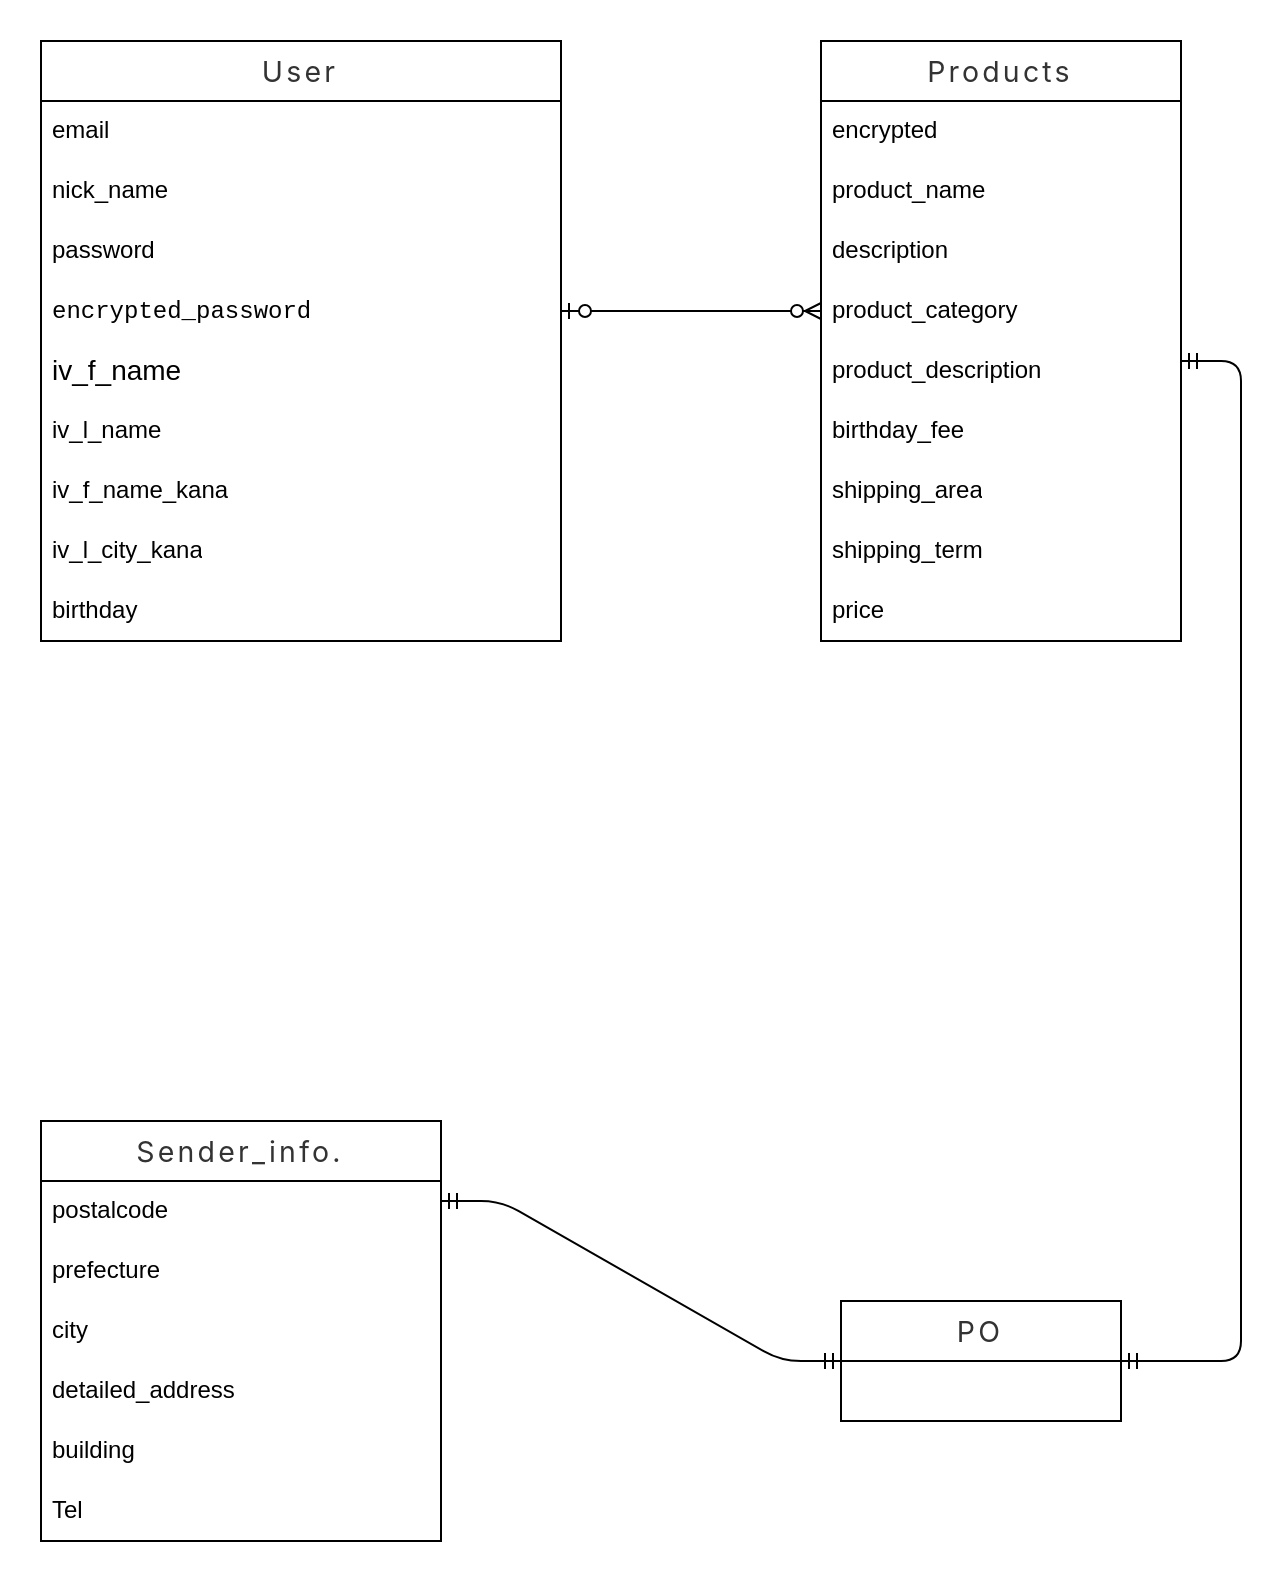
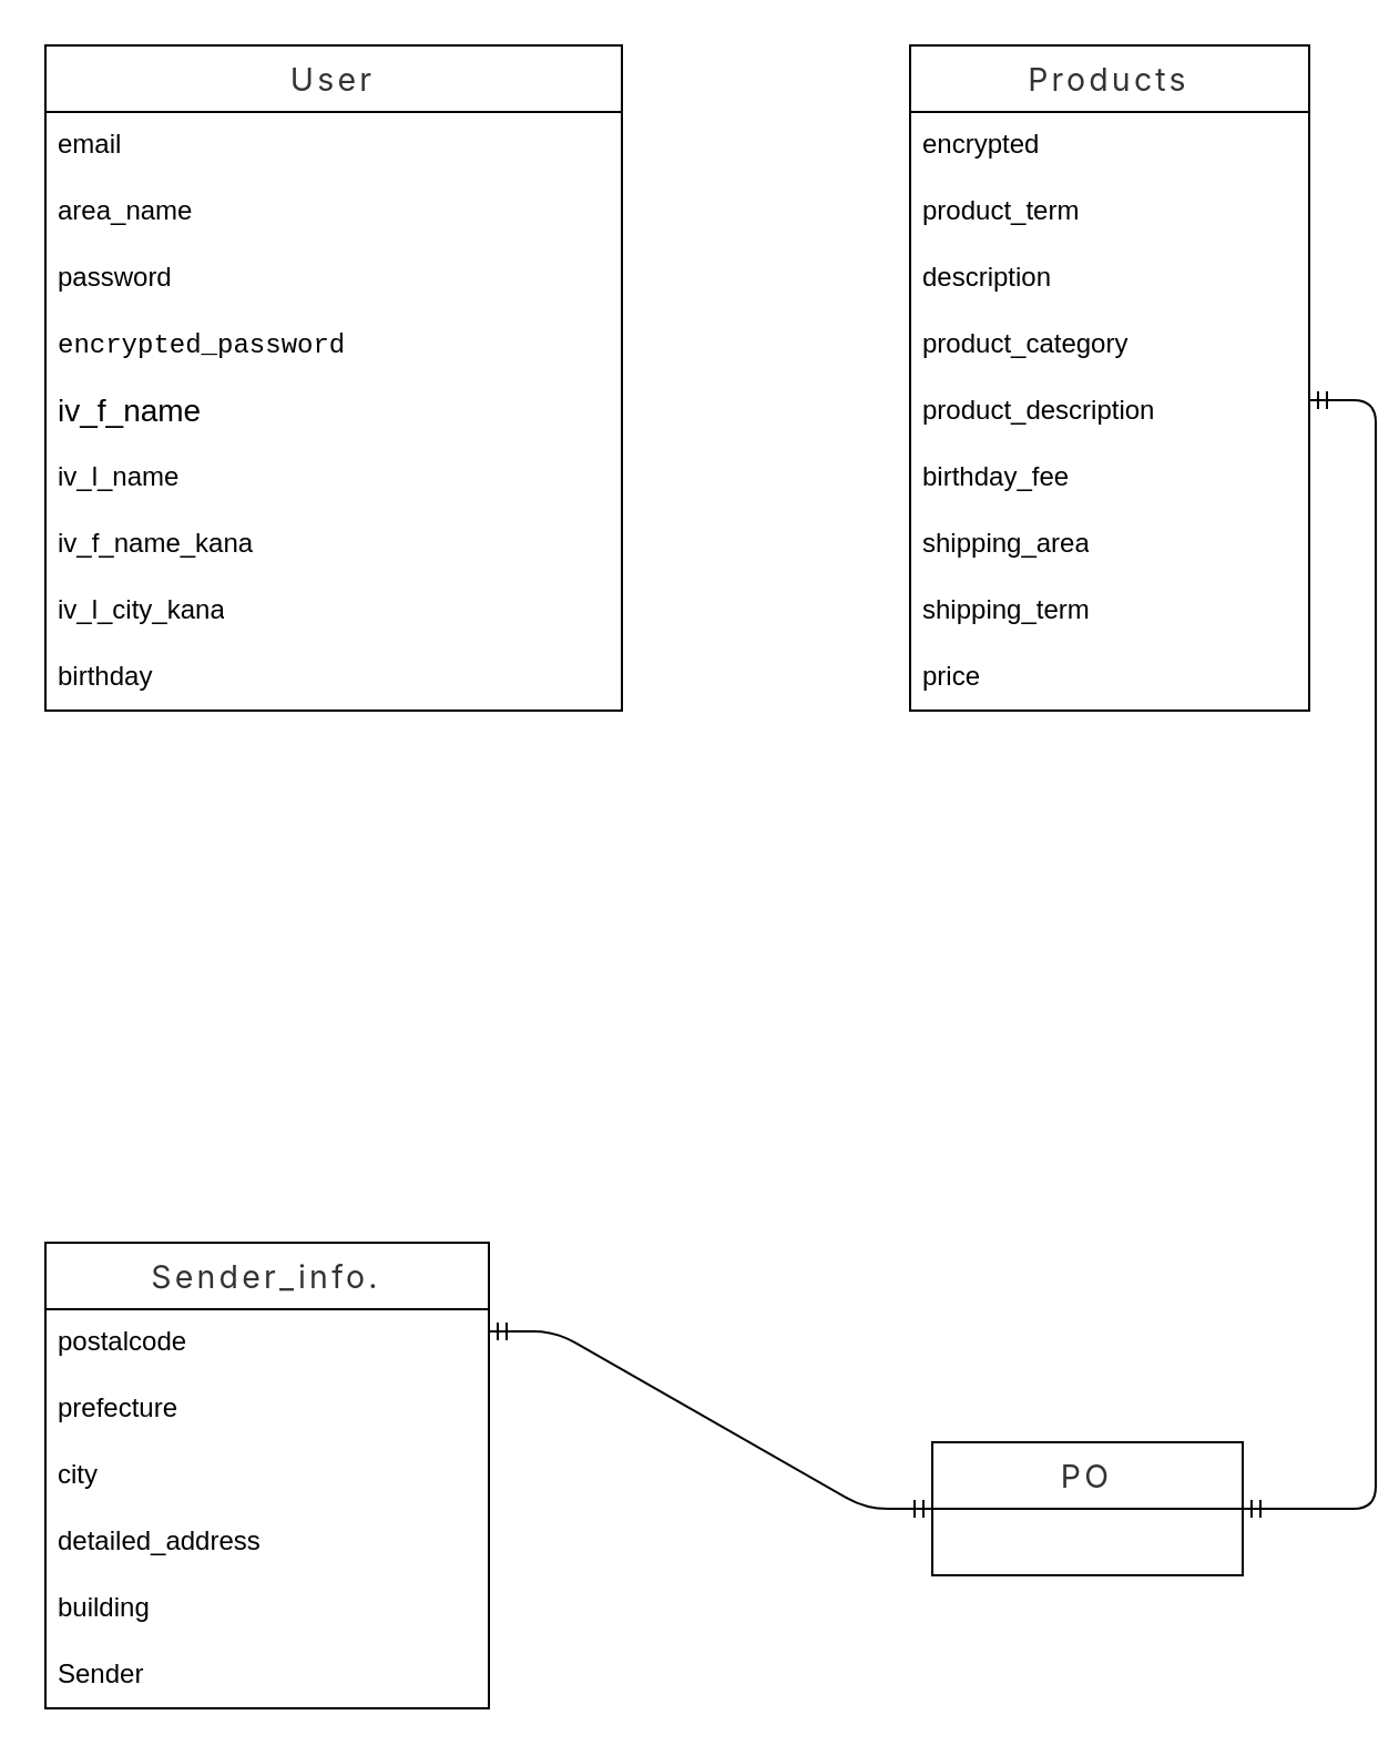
  <mxCell id="0" />
  <mxCell id="1" parent="0" />
  <mxCell id="2" value="&lt;span style=&quot;color: rgb(51, 51, 51); font-family: -apple-system, &amp;quot;system-ui&amp;quot;, &amp;quot;Noto Sans JP&amp;quot;, &amp;quot;Hiragino Sans&amp;quot;, &amp;quot;Hiragino Kaku Gothic ProN&amp;quot;, &amp;quot;segoe ui&amp;quot;, メイリオ, Meiryo, &amp;quot;ＭＳ Ｐゴシック&amp;quot;, &amp;quot;MS PGothic&amp;quot;, sans-serif; font-size: 14.24px; letter-spacing: 1.6px; text-align: start; background-color: rgb(255, 255, 255);&quot;&gt;Products&lt;/span&gt;" style="swimlane;fontStyle=0;childLayout=stackLayout;horizontal=1;startSize=30;horizontalStack=0;resizeParent=1;resizeParentMax=0;resizeLast=0;collapsible=1;marginBottom=0;whiteSpace=wrap;html=1;" vertex="1" parent="1"><mxGeometry x="410" y="20" width="180" height="300" as="geometry" /></mxCell>
  <mxCell id="3" value="encrypted&lt;span style=&quot;white-space: pre;&quot;&gt;&#09;&lt;/span&gt;" style="text;strokeColor=none;fillColor=none;align=left;verticalAlign=middle;spacingLeft=4;spacingRight=4;overflow=hidden;points=[[0,0.5],[1,0.5]];portConstraint=eastwest;rotatable=0;whiteSpace=wrap;html=1;" vertex="1" parent="2"><mxGeometry y="30" width="180" height="30" as="geometry" /></mxCell>
- <mxCell id="4" value="product_name" style="text;strokeColor=none;fillColor=none;align=left;verticalAlign=middle;spacingLeft=4;spacingRight=4;overflow=hidden;points=[[0,0.5],[1,0.5]];portConstraint=eastwest;rotatable=0;whiteSpace=wrap;html=1;" vertex="1" parent="2"><mxGeometry y="60" width="180" height="30" as="geometry" /></mxCell>
+ <mxCell id="4" value="product_term" style="text;strokeColor=none;fillColor=none;align=left;verticalAlign=middle;spacingLeft=4;spacingRight=4;overflow=hidden;points=[[0,0.5],[1,0.5]];portConstraint=eastwest;rotatable=0;whiteSpace=wrap;html=1;" vertex="1" parent="2"><mxGeometry y="60" width="180" height="30" as="geometry" /></mxCell>
  <mxCell id="5" value="description" style="text;strokeColor=none;fillColor=none;align=left;verticalAlign=middle;spacingLeft=4;spacingRight=4;overflow=hidden;points=[[0,0.5],[1,0.5]];portConstraint=eastwest;rotatable=0;whiteSpace=wrap;html=1;labelBackgroundColor=#FFFFFF;fontColor=#000000;" vertex="1" parent="2"><mxGeometry y="90" width="180" height="30" as="geometry" /></mxCell>
  <mxCell id="6" value="product_category" style="text;strokeColor=none;fillColor=none;align=left;verticalAlign=middle;spacingLeft=4;spacingRight=4;overflow=hidden;points=[[0,0.5],[1,0.5]];portConstraint=eastwest;rotatable=0;whiteSpace=wrap;html=1;labelBackgroundColor=#FFFFFF;fontColor=#000000;" vertex="1" parent="2"><mxGeometry y="120" width="180" height="30" as="geometry" /></mxCell>
  <mxCell id="7" value="product_description" style="text;strokeColor=none;fillColor=none;align=left;verticalAlign=middle;spacingLeft=4;spacingRight=4;overflow=hidden;points=[[0,0.5],[1,0.5]];portConstraint=eastwest;rotatable=0;whiteSpace=wrap;html=1;labelBackgroundColor=#FFFFFF;fontColor=#000000;" vertex="1" parent="2"><mxGeometry y="150" width="180" height="30" as="geometry" /></mxCell>
  <mxCell id="8" value="birthday_fee" style="text;strokeColor=none;fillColor=none;align=left;verticalAlign=middle;spacingLeft=4;spacingRight=4;overflow=hidden;points=[[0,0.5],[1,0.5]];portConstraint=eastwest;rotatable=0;whiteSpace=wrap;html=1;labelBackgroundColor=#FFFFFF;fontColor=#000000;" vertex="1" parent="2"><mxGeometry y="180" width="180" height="30" as="geometry" /></mxCell>
  <mxCell id="9" value="shipping_area" style="text;strokeColor=none;fillColor=none;align=left;verticalAlign=middle;spacingLeft=4;spacingRight=4;overflow=hidden;points=[[0,0.5],[1,0.5]];portConstraint=eastwest;rotatable=0;whiteSpace=wrap;html=1;labelBackgroundColor=#FFFFFF;fontColor=#000000;" vertex="1" parent="2"><mxGeometry y="210" width="180" height="30" as="geometry" /></mxCell>
  <mxCell id="10" value="shipping_term" style="text;strokeColor=none;fillColor=none;align=left;verticalAlign=middle;spacingLeft=4;spacingRight=4;overflow=hidden;points=[[0,0.5],[1,0.5]];portConstraint=eastwest;rotatable=0;whiteSpace=wrap;html=1;labelBackgroundColor=#FFFFFF;fontColor=#000000;" vertex="1" parent="2"><mxGeometry y="240" width="180" height="30" as="geometry" /></mxCell>
  <mxCell id="11" value="price" style="text;strokeColor=none;fillColor=none;align=left;verticalAlign=middle;spacingLeft=4;spacingRight=4;overflow=hidden;points=[[0,0.5],[1,0.5]];portConstraint=eastwest;rotatable=0;whiteSpace=wrap;html=1;" vertex="1" parent="2"><mxGeometry y="270" width="180" height="30" as="geometry" /></mxCell>
  <mxCell id="12" value="&lt;span style=&quot;color: rgb(51, 51, 51); font-family: -apple-system, &amp;quot;system-ui&amp;quot;, &amp;quot;Noto Sans JP&amp;quot;, &amp;quot;Hiragino Sans&amp;quot;, &amp;quot;Hiragino Kaku Gothic ProN&amp;quot;, &amp;quot;segoe ui&amp;quot;, メイリオ, Meiryo, &amp;quot;ＭＳ Ｐゴシック&amp;quot;, &amp;quot;MS PGothic&amp;quot;, sans-serif; font-size: 14.24px; letter-spacing: 1.6px; text-align: start; background-color: rgb(255, 255, 255);&quot;&gt;User&lt;/span&gt;" style="swimlane;fontStyle=0;childLayout=stackLayout;horizontal=1;startSize=30;horizontalStack=0;resizeParent=1;resizeParentMax=0;resizeLast=0;collapsible=1;marginBottom=0;whiteSpace=wrap;html=1;" vertex="1" parent="1"><mxGeometry x="20" y="20" width="260" height="300" as="geometry" /></mxCell>
  <mxCell id="13" value="email" style="text;strokeColor=none;fillColor=none;align=left;verticalAlign=middle;spacingLeft=4;spacingRight=4;overflow=hidden;points=[[0,0.5],[1,0.5]];portConstraint=eastwest;rotatable=0;whiteSpace=wrap;html=1;" vertex="1" parent="12"><mxGeometry y="30" width="260" height="30" as="geometry" /></mxCell>
- <mxCell id="14" value="nick_name" style="text;strokeColor=none;fillColor=none;align=left;verticalAlign=middle;spacingLeft=4;spacingRight=4;overflow=hidden;points=[[0,0.5],[1,0.5]];portConstraint=eastwest;rotatable=0;whiteSpace=wrap;html=1;" vertex="1" parent="12"><mxGeometry y="60" width="260" height="30" as="geometry" /></mxCell>
+ <mxCell id="14" value="area_name" style="text;strokeColor=none;fillColor=none;align=left;verticalAlign=middle;spacingLeft=4;spacingRight=4;overflow=hidden;points=[[0,0.5],[1,0.5]];portConstraint=eastwest;rotatable=0;whiteSpace=wrap;html=1;" vertex="1" parent="12"><mxGeometry y="60" width="260" height="30" as="geometry" /></mxCell>
  <mxCell id="15" value="password" style="text;strokeColor=none;fillColor=none;align=left;verticalAlign=middle;spacingLeft=4;spacingRight=4;overflow=hidden;points=[[0,0.5],[1,0.5]];portConstraint=eastwest;rotatable=0;whiteSpace=wrap;html=1;" vertex="1" parent="12"><mxGeometry y="90" width="260" height="30" as="geometry" /></mxCell>
  <mxCell id="16" value="&lt;div style=&quot;background-color: rgb(255, 255, 255); font-family: Menlo, Monaco, &amp;quot;Courier New&amp;quot;, monospace; line-height: 18px;&quot;&gt;encrypted_password&lt;/div&gt;" style="text;strokeColor=none;fillColor=none;align=left;verticalAlign=middle;spacingLeft=4;spacingRight=4;overflow=hidden;points=[[0,0.5],[1,0.5]];portConstraint=eastwest;rotatable=0;whiteSpace=wrap;html=1;" vertex="1" parent="12"><mxGeometry y="120" width="260" height="30" as="geometry" /></mxCell>
  <mxCell id="17" value="&lt;span style=&quot;font-family: arial, sans-serif; font-size: 14px;&quot;&gt;iv_f_name&lt;/span&gt;" style="text;align=left;verticalAlign=middle;spacingLeft=4;spacingRight=4;overflow=hidden;points=[[0,0.5],[1,0.5]];portConstraint=eastwest;rotatable=0;whiteSpace=wrap;html=1;fontColor=#000000;labelBackgroundColor=#FFFFFF;" vertex="1" parent="12"><mxGeometry y="150" width="260" height="30" as="geometry" /></mxCell>
  <mxCell id="18" value="iv_l_name" style="text;strokeColor=none;fillColor=none;align=left;verticalAlign=middle;spacingLeft=4;spacingRight=4;overflow=hidden;points=[[0,0.5],[1,0.5]];portConstraint=eastwest;rotatable=0;whiteSpace=wrap;html=1;" vertex="1" parent="12"><mxGeometry y="180" width="260" height="30" as="geometry" /></mxCell>
  <mxCell id="19" value="iv_f_name_kana" style="text;strokeColor=none;fillColor=none;align=left;verticalAlign=middle;spacingLeft=4;spacingRight=4;overflow=hidden;points=[[0,0.5],[1,0.5]];portConstraint=eastwest;rotatable=0;whiteSpace=wrap;html=1;" vertex="1" parent="12"><mxGeometry y="210" width="260" height="30" as="geometry" /></mxCell>
  <mxCell id="20" value="iv_l_city_kana" style="text;strokeColor=none;fillColor=none;align=left;verticalAlign=middle;spacingLeft=4;spacingRight=4;overflow=hidden;points=[[0,0.5],[1,0.5]];portConstraint=eastwest;rotatable=0;whiteSpace=wrap;html=1;" vertex="1" parent="12"><mxGeometry y="240" width="260" height="30" as="geometry" /></mxCell>
  <mxCell id="21" value="birthday" style="text;strokeColor=none;fillColor=none;align=left;verticalAlign=middle;spacingLeft=4;spacingRight=4;overflow=hidden;points=[[0,0.5],[1,0.5]];portConstraint=eastwest;rotatable=0;whiteSpace=wrap;html=1;" vertex="1" parent="12"><mxGeometry y="270" width="260" height="30" as="geometry" /></mxCell>
  <mxCell id="22" value="&lt;span style=&quot;color: rgb(51, 51, 51); font-family: -apple-system, &amp;quot;system-ui&amp;quot;, &amp;quot;Noto Sans JP&amp;quot;, &amp;quot;Hiragino Sans&amp;quot;, &amp;quot;Hiragino Kaku Gothic ProN&amp;quot;, &amp;quot;segoe ui&amp;quot;, メイリオ, Meiryo, &amp;quot;ＭＳ Ｐゴシック&amp;quot;, &amp;quot;MS PGothic&amp;quot;, sans-serif; font-size: 14.24px; letter-spacing: 1.6px; text-align: start; background-color: rgb(255, 255, 255);&quot;&gt;PO&lt;/span&gt;" style="swimlane;fontStyle=0;childLayout=stackLayout;horizontal=1;startSize=30;horizontalStack=0;resizeParent=1;resizeParentMax=0;resizeLast=0;collapsible=1;marginBottom=0;whiteSpace=wrap;html=1;" vertex="1" parent="1"><mxGeometry x="420" y="650" width="140" height="60" as="geometry" /></mxCell>
  <mxCell id="23" value="&lt;span style=&quot;color: rgb(51, 51, 51); font-family: -apple-system, &amp;quot;system-ui&amp;quot;, &amp;quot;Noto Sans JP&amp;quot;, &amp;quot;Hiragino Sans&amp;quot;, &amp;quot;Hiragino Kaku Gothic ProN&amp;quot;, &amp;quot;segoe ui&amp;quot;, メイリオ, Meiryo, &amp;quot;ＭＳ Ｐゴシック&amp;quot;, &amp;quot;MS PGothic&amp;quot;, sans-serif; font-size: 14.24px; letter-spacing: 1.6px; text-align: start; background-color: rgb(255, 255, 255);&quot;&gt;Sender_info.&lt;/span&gt;" style="swimlane;fontStyle=0;childLayout=stackLayout;horizontal=1;startSize=30;horizontalStack=0;resizeParent=1;resizeParentMax=0;resizeLast=0;collapsible=1;marginBottom=0;whiteSpace=wrap;html=1;" vertex="1" parent="1"><mxGeometry x="20" y="560" width="200" height="210" as="geometry" /></mxCell>
  <mxCell id="24" value="postalcode" style="text;strokeColor=none;fillColor=none;align=left;verticalAlign=middle;spacingLeft=4;spacingRight=4;overflow=hidden;points=[[0,0.5],[1,0.5]];portConstraint=eastwest;rotatable=0;whiteSpace=wrap;html=1;labelBackgroundColor=#FFFFFF;fontColor=#000000;" vertex="1" parent="23"><mxGeometry y="30" width="200" height="30" as="geometry" /></mxCell>
  <mxCell id="25" value="prefecture" style="text;strokeColor=none;fillColor=none;align=left;verticalAlign=middle;spacingLeft=4;spacingRight=4;overflow=hidden;points=[[0,0.5],[1,0.5]];portConstraint=eastwest;rotatable=0;whiteSpace=wrap;html=1;labelBackgroundColor=#FFFFFF;fontColor=#000000;" vertex="1" parent="23"><mxGeometry y="60" width="200" height="30" as="geometry" /></mxCell>
  <mxCell id="26" value="city" style="text;strokeColor=none;fillColor=none;align=left;verticalAlign=middle;spacingLeft=4;spacingRight=4;overflow=hidden;points=[[0,0.5],[1,0.5]];portConstraint=eastwest;rotatable=0;whiteSpace=wrap;html=1;" vertex="1" parent="23"><mxGeometry y="90" width="200" height="30" as="geometry" /></mxCell>
  <mxCell id="27" value="detailed_address" style="text;strokeColor=none;fillColor=none;align=left;verticalAlign=middle;spacingLeft=4;spacingRight=4;overflow=hidden;points=[[0,0.5],[1,0.5]];portConstraint=eastwest;rotatable=0;whiteSpace=wrap;html=1;labelBackgroundColor=#FFFFFF;fontColor=#000000;" vertex="1" parent="23"><mxGeometry y="120" width="200" height="30" as="geometry" /></mxCell>
  <mxCell id="28" value="building" style="text;strokeColor=none;fillColor=none;align=left;verticalAlign=middle;spacingLeft=4;spacingRight=4;overflow=hidden;points=[[0,0.5],[1,0.5]];portConstraint=eastwest;rotatable=0;whiteSpace=wrap;html=1;" vertex="1" parent="23"><mxGeometry y="150" width="200" height="30" as="geometry" /></mxCell>
- <mxCell id="29" value="Tel" style="text;strokeColor=none;fillColor=none;align=left;verticalAlign=middle;spacingLeft=4;spacingRight=4;overflow=hidden;points=[[0,0.5],[1,0.5]];portConstraint=eastwest;rotatable=0;whiteSpace=wrap;html=1;" vertex="1" parent="23"><mxGeometry y="180" width="200" height="30" as="geometry" /></mxCell>
- <mxCell id="30" value="" style="edgeStyle=entityRelationEdgeStyle;fontSize=12;html=1;endArrow=ERzeroToMany;startArrow=ERzeroToOne;fontColor=#000000;exitX=1;exitY=0.5;exitDx=0;exitDy=0;entryX=0;entryY=0.5;entryDx=0;entryDy=0;" edge="1" parent="1" source="16" target="6"><mxGeometry width="100" height="100" relative="1" as="geometry"><mxPoint x="220" y="280" as="sourcePoint" /><mxPoint x="400" y="180" as="targetPoint" /></mxGeometry></mxCell>
+ <mxCell id="29" value="Sender" style="text;strokeColor=none;fillColor=none;align=left;verticalAlign=middle;spacingLeft=4;spacingRight=4;overflow=hidden;points=[[0,0.5],[1,0.5]];portConstraint=eastwest;rotatable=0;whiteSpace=wrap;html=1;" vertex="1" parent="23"><mxGeometry y="180" width="200" height="30" as="geometry" /></mxCell>
  <mxCell id="31" value="" style="edgeStyle=entityRelationEdgeStyle;fontSize=12;html=1;endArrow=ERmandOne;startArrow=ERmandOne;fontColor=#000000;entryX=0;entryY=0.5;entryDx=0;entryDy=0;" edge="1" parent="1" target="22"><mxGeometry width="100" height="100" relative="1" as="geometry"><mxPoint x="220" y="600" as="sourcePoint" /><mxPoint x="420" y="620" as="targetPoint" /></mxGeometry></mxCell>
  <mxCell id="32" value="" style="edgeStyle=entityRelationEdgeStyle;fontSize=12;html=1;endArrow=ERmandOne;startArrow=ERmandOne;fontColor=#000000;" edge="1" parent="1" target="22"><mxGeometry width="100" height="100" relative="1" as="geometry"><mxPoint x="590" y="180" as="sourcePoint" /><mxPoint x="380" y="210" as="targetPoint" /></mxGeometry></mxCell>
